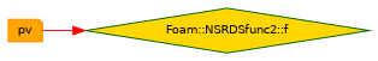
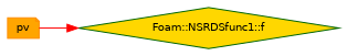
  digraph {
    rankdir=LR
    node [fontname=Helvetica fontsize=10 style=filled]
    n1 [color=darkorange fillcolor=orange fontcolor=black height=0.2 label=pv shape=note width=0.4]
-   n2 [color=darkgreen height=0.2 label="Foam::NSRDSfunc2::f" shape=diamond width=0.4 fillcolor=gold]
+   n2 [color=darkgreen height=0.2 label="Foam::NSRDSfunc1::f" shape=diamond width=0.4 fillcolor=gold]
    n1 -> n2 [color=red fontname=Helvetica fontsize=10 labelfontname=Helvetica labelfontsize=10 style=solid]
  }
